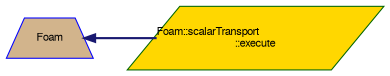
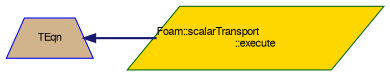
  digraph {
    rankdir=LR
    node [fontname=FreeSans fontsize=10 style=filled]
-   n1 [color=blue fillcolor=tan fontcolor=black height=0.2 label=Foam shape=trapezium width=0.4]
+   n1 [color=blue fillcolor=tan fontcolor=black height=0.2 label=TEqn shape=trapezium width=0.4]
    n2 [color=darkgreen height=0.2 label="Foam::scalarTransport\l::execute" shape=parallelogram width=0.4 fillcolor=gold]
    n1 -> n2 [color=midnightblue dir=back fontname=FreeSans fontsize=10 labelfontname=FreeSans labelfontsize=10 style=bold]
  }
